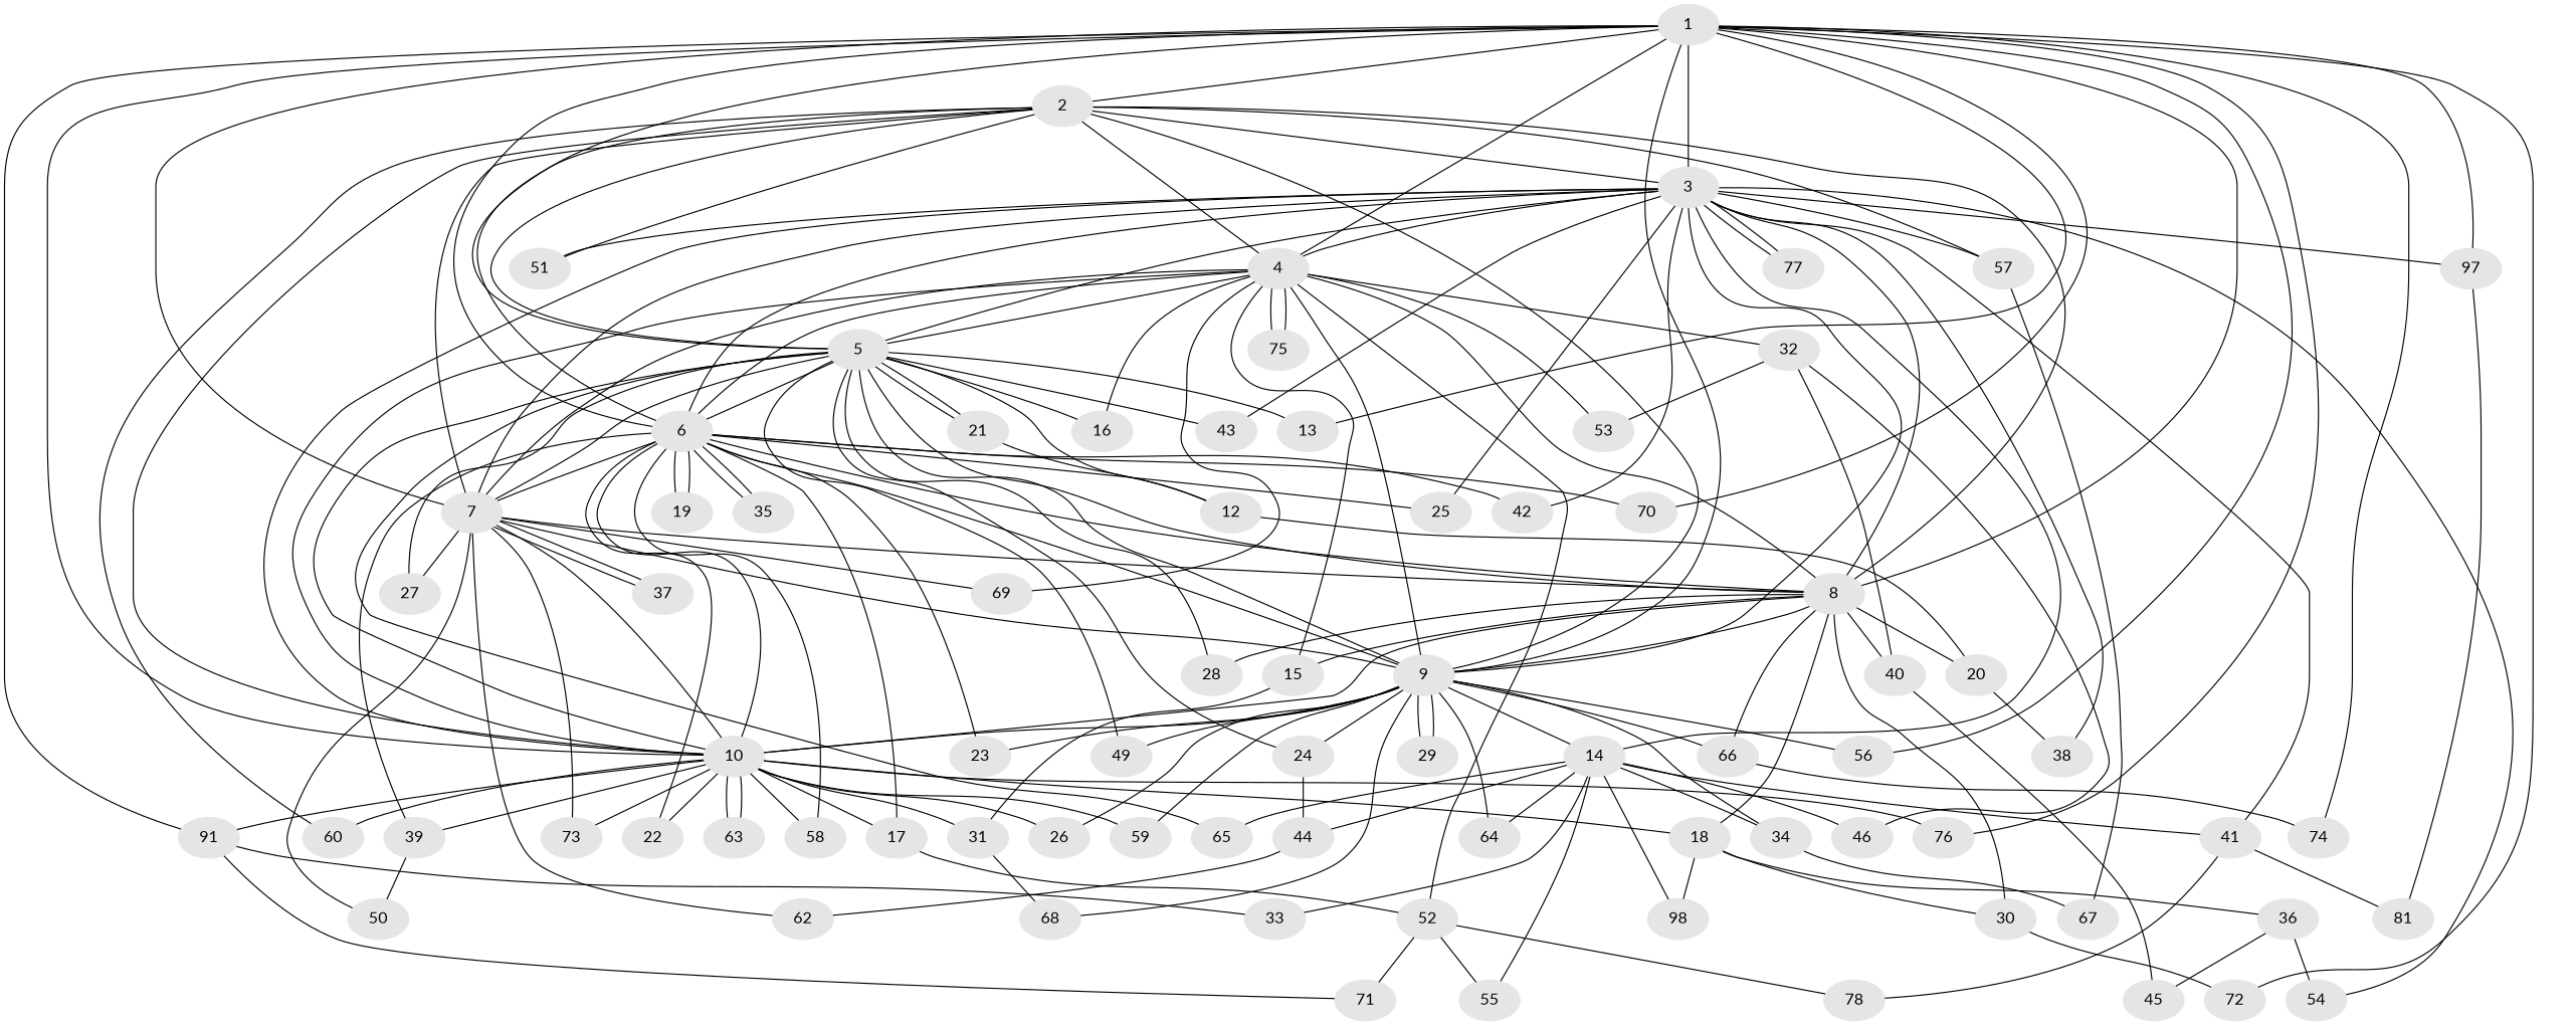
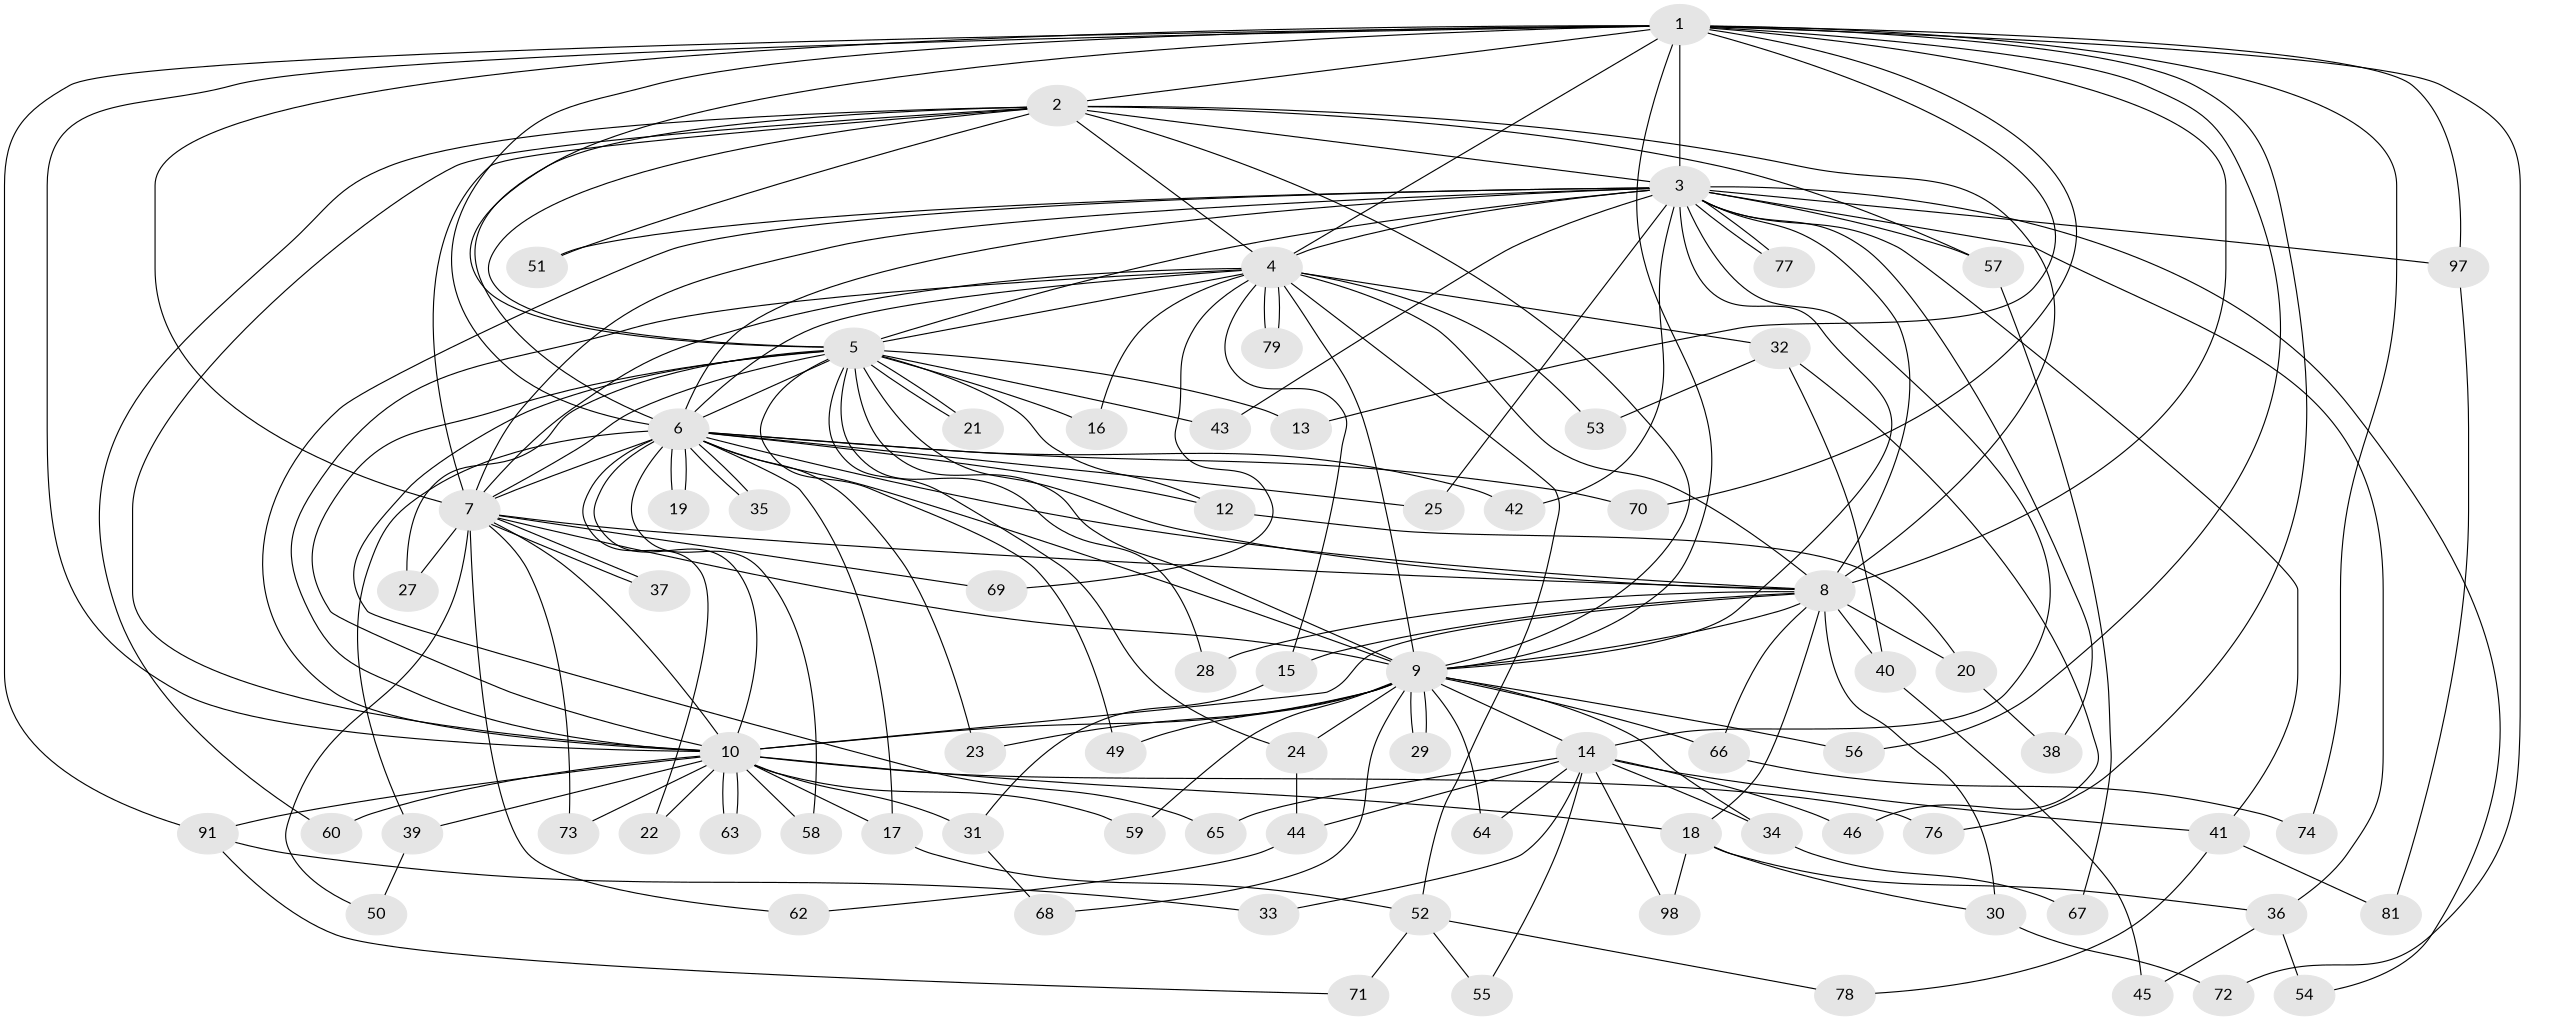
  graph {
    fontname=Lato
    node [color=gray90 fontname=Lato style=filled]
    edge [fontname=Lato]
    1
    2
    3
    4
    5
    6
    7
    8
    9
    10
    n11 [label=91]
    13
    n13 [label=97]
    56
    70
    72
    74
    76
    51
    57
    60
    14
    25
    36
    38
    41
    42
    43
    54
    77
    15
    16
    32
    52
    53
    69
-   75
+   75 [label=79]
    12
    21
    24
    27
    28
    49
    65
    17
    19
    22
    23
    35
    39
    58
    37
    50
    62
    73
    18
    20
    30
    40
    66
-   26
    29
    34
    59
    64
    68
    31
    63
    33
    71
    n71 [label=81]
    67
    44
    46
    n75 [label=98]
    55
    45
    78
    1 -- 2
    1 -- 3
    1 -- 4
    1 -- 5
    1 -- 6
    1 -- 7
    1 -- 8
    1 -- 9
    1 -- 10
    1 -- n11
    1 -- 13
    1 -- n13
    1 -- 56
    1 -- 70
    1 -- 72
    1 -- 74
    1 -- 76
    2 -- 3
    2 -- 4
    2 -- 5
    2 -- 6
    2 -- 7
    2 -- 8
    2 -- 9
    2 -- 10
    2 -- 51
    2 -- 57
    2 -- 60
    3 -- 4
    3 -- 5
    3 -- 6
    3 -- 7
    3 -- 8
    3 -- 9
    3 -- 10
    3 -- n13
    3 -- 51
    3 -- 57
    3 -- 14
    3 -- 25
+   3 -- 36
    3 -- 38
    3 -- 41
    3 -- 42
    3 -- 43
    3 -- 54
    3 -- 77
    3 -- 77
    4 -- 5
    4 -- 6
    4 -- 7
    4 -- 8
    4 -- 9
    4 -- 10
    4 -- 15
    4 -- 16
    4 -- 32
    4 -- 52
    4 -- 53
    4 -- 69
    4 -- 75
    4 -- 75
    5 -- 6
    5 -- 7
    5 -- 8
    5 -- 9
    5 -- 10
    5 -- 13
    5 -- 43
    5 -- 16
    5 -- 12
    5 -- 21
    5 -- 21
    5 -- 24
    5 -- 27
    5 -- 28
    5 -- 49
    5 -- 65
    6 -- 7
    6 -- 8
    6 -- 9
    6 -- 10
    6 -- 70
    6 -- 25
    6 -- 42
-   21 -- 12
+   6 -- 12
    6 -- 17
    6 -- 19
    6 -- 19
    6 -- 22
    6 -- 23
    6 -- 35
    6 -- 35
    6 -- 39
    6 -- 58
    7 -- 8
    7 -- 9
    7 -- 10
    7 -- 69
    7 -- 27
    7 -- 37
    7 -- 37
    7 -- 50
    7 -- 62
    7 -- 73
    8 -- 9
    8 -- 10
    8 -- 15
    8 -- 28
    8 -- 18
    8 -- 20
    8 -- 30
    8 -- 40
    8 -- 66
    9 -- 10
    9 -- 56
    9 -- 14
    9 -- 24
    9 -- 49
    9 -- 23
    9 -- 66
-   9 -- 26
    9 -- 29
    9 -- 29
    9 -- 34
    9 -- 59
    9 -- 64
    9 -- 68
    10 -- n11
    10 -- 76
    10 -- 60
    10 -- 17
    10 -- 22
    10 -- 39
    10 -- 58
    10 -- 73
    10 -- 18
-   10 -- 26
    10 -- 59
    10 -- 31
    10 -- 63
    10 -- 63
    n11 -- 33
    n11 -- 71
    n13 -- n71
    57 -- 67
    14 -- 41
    14 -- 65
    14 -- 34
    14 -- 64
    14 -- 33
    14 -- 44
    14 -- 46
    14 -- n75
    14 -- 55
    36 -- 54
    36 -- 45
    41 -- n71
    41 -- 78
    15 -- 31
    32 -- 53
    32 -- 40
    32 -- 46
    52 -- 71
    52 -- 55
    52 -- 78
    12 -- 20
    24 -- 44
    17 -- 52
    39 -- 50
    18 -- 36
    18 -- 30
    18 -- n75
    20 -- 38
    30 -- 72
    40 -- 45
    66 -- 74
    34 -- 67
    31 -- 68
    44 -- 62
  }
